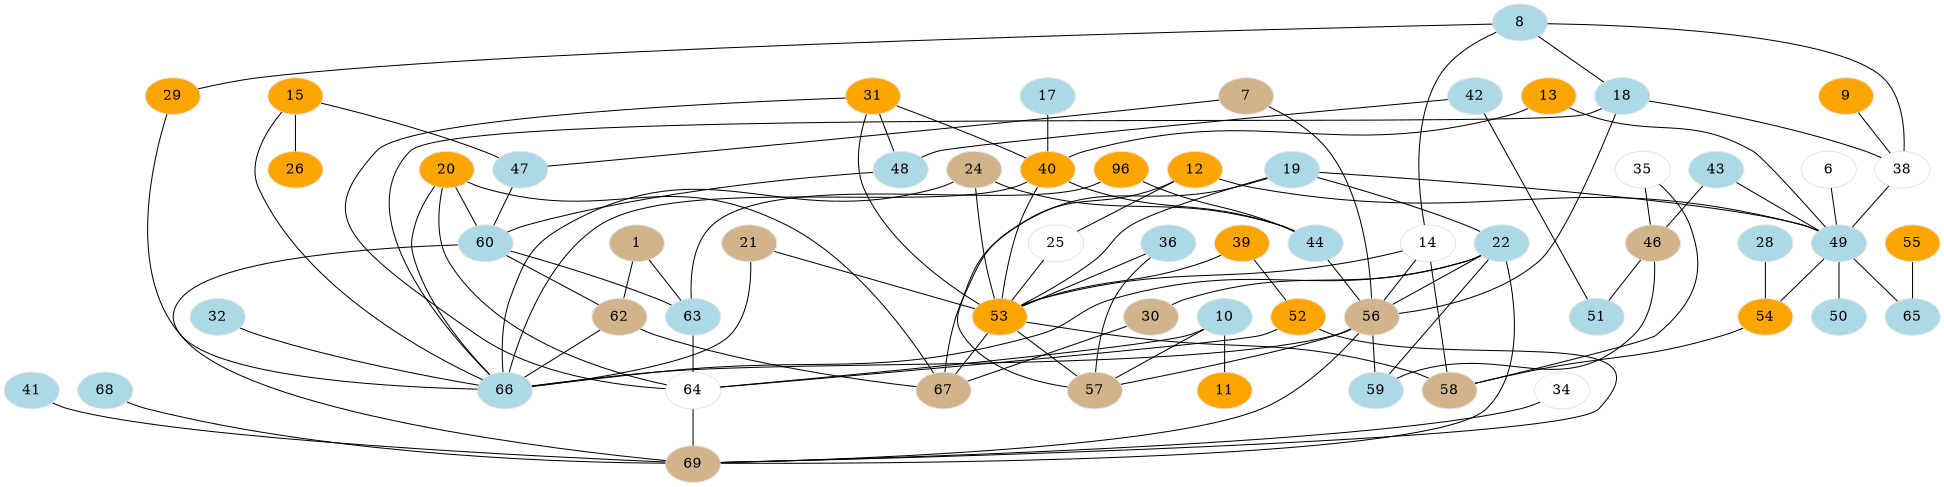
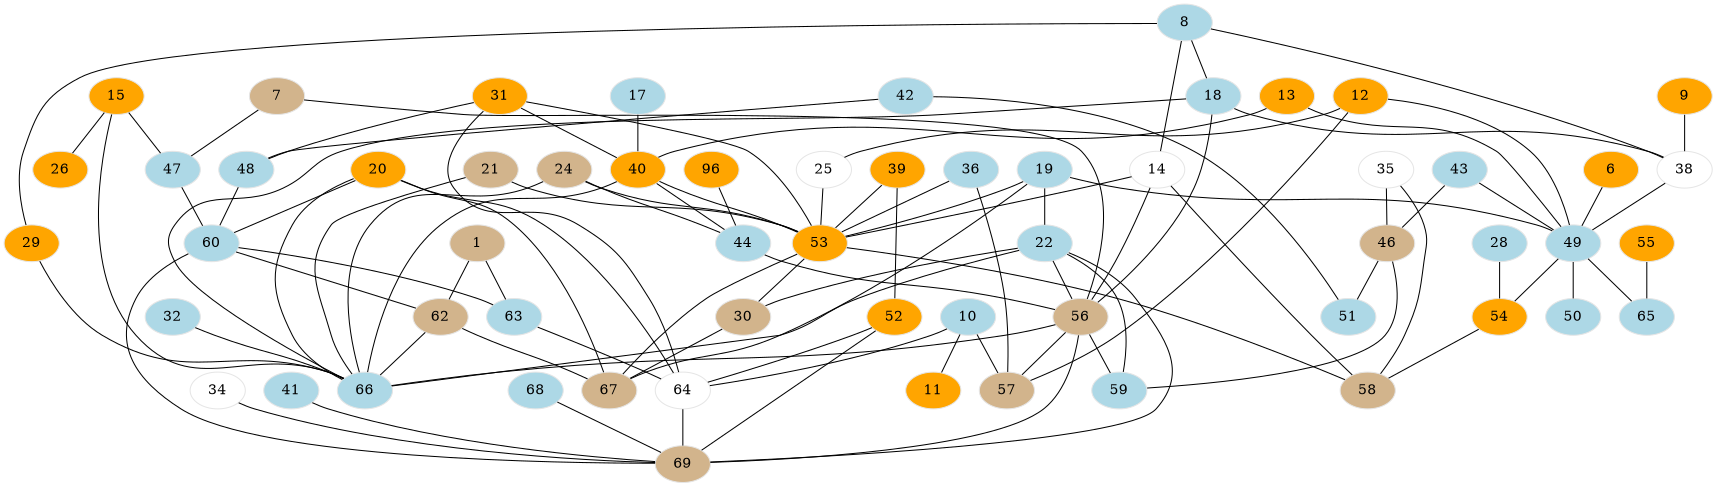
  graph {
    node [color=gray90 fillcolor=lightblue style=filled]
    edge [weight=1.0]
    1 [fillcolor=tan]
    62 [fillcolor=tan]
    63
    66
    67 [fillcolor=tan]
    64 [fillcolor=white]
-   6 [fillcolor=white]
+   6 [fillcolor=orange]
    49
    54 [fillcolor=orange]
    50
    65
    7 [fillcolor=tan]
    47
    56 [fillcolor=tan]
    60
    57 [fillcolor=tan]
    59
    69 [fillcolor=tan]
    14 [fillcolor=white]
    8
    18
    29 [fillcolor=orange]
    38 [fillcolor=white]
    53 [fillcolor=orange]
    58 [fillcolor=tan]
    9 [fillcolor=orange]
    11 [fillcolor=orange]
    10
    12 [fillcolor=orange]
    25 [fillcolor=white]
    13 [fillcolor=orange]
    40 [fillcolor=orange]
    44
    15 [fillcolor=orange]
    26 [fillcolor=orange]
    n36 [fillcolor=orange label=96]
    17
    19
    22
    30 [fillcolor=tan]
    20 [fillcolor=orange]
    21 [fillcolor=tan]
    24 [fillcolor=tan]
    28
    31 [fillcolor=orange]
    48
    32
    34 [fillcolor=white]
    35 [fillcolor=white]
    46 [fillcolor=tan]
    51
    36
    39 [fillcolor=orange]
    52 [fillcolor=orange]
    41
    42
    43
    55 [fillcolor=orange]
    68
    1 -- 62
    1 -- 63
    62 -- 66
    62 -- 67
    63 -- 64
    64 -- 69 [weight=2.0]
    6 -- 49
    49 -- 54
    49 -- 50
    49 -- 65
    54 -- 58
    7 -- 47
    7 -- 56
    47 -- 60
    56 -- 66 [weight=2.0]
    56 -- 57
    56 -- 59
    56 -- 69
    60 -- 62
    60 -- 63
    60 -- 69
    14 -- 56
    14 -- 53
    14 -- 58
    8 -- 14
    8 -- 18
    8 -- 29
    8 -- 38
    18 -- 66
    18 -- 56
    18 -- 38
    29 -- 66
    38 -- 49
    53 -- 67
-   53 -- 57
+   53 -- 30
    53 -- 58
    9 -- 38
    10 -- 64
    10 -- 57
    10 -- 11
    12 -- 49
    12 -- 57
    12 -- 25
    25 -- 53
    13 -- 49
    13 -- 40
    40 -- 66
    40 -- 53
    40 -- 44
    44 -- 56
    15 -- 66
    15 -- 47
    15 -- 26
-   n36 -- 63
    n36 -- 44
    17 -- 40
    19 -- 67
    19 -- 49
    19 -- 53
    19 -- 22
    22 -- 66
    22 -- 56
    22 -- 59
    22 -- 69
    22 -- 30
    30 -- 67
    20 -- 66
    20 -- 67
    20 -- 64 [weight=2.0]
    20 -- 60
    21 -- 66
    21 -- 53
    24 -- 66
    24 -- 53
    24 -- 44
    28 -- 54
    31 -- 64
    31 -- 53
    31 -- 40
    31 -- 48
    48 -- 60
    32 -- 66
    34 -- 69
    35 -- 58
    35 -- 46
    46 -- 59
    46 -- 51
    36 -- 57
    36 -- 53
    39 -- 53
    39 -- 52
    52 -- 64
    52 -- 69
    41 -- 69
    42 -- 48
    42 -- 51
    43 -- 49
    43 -- 46
    55 -- 65
    68 -- 69
  }
